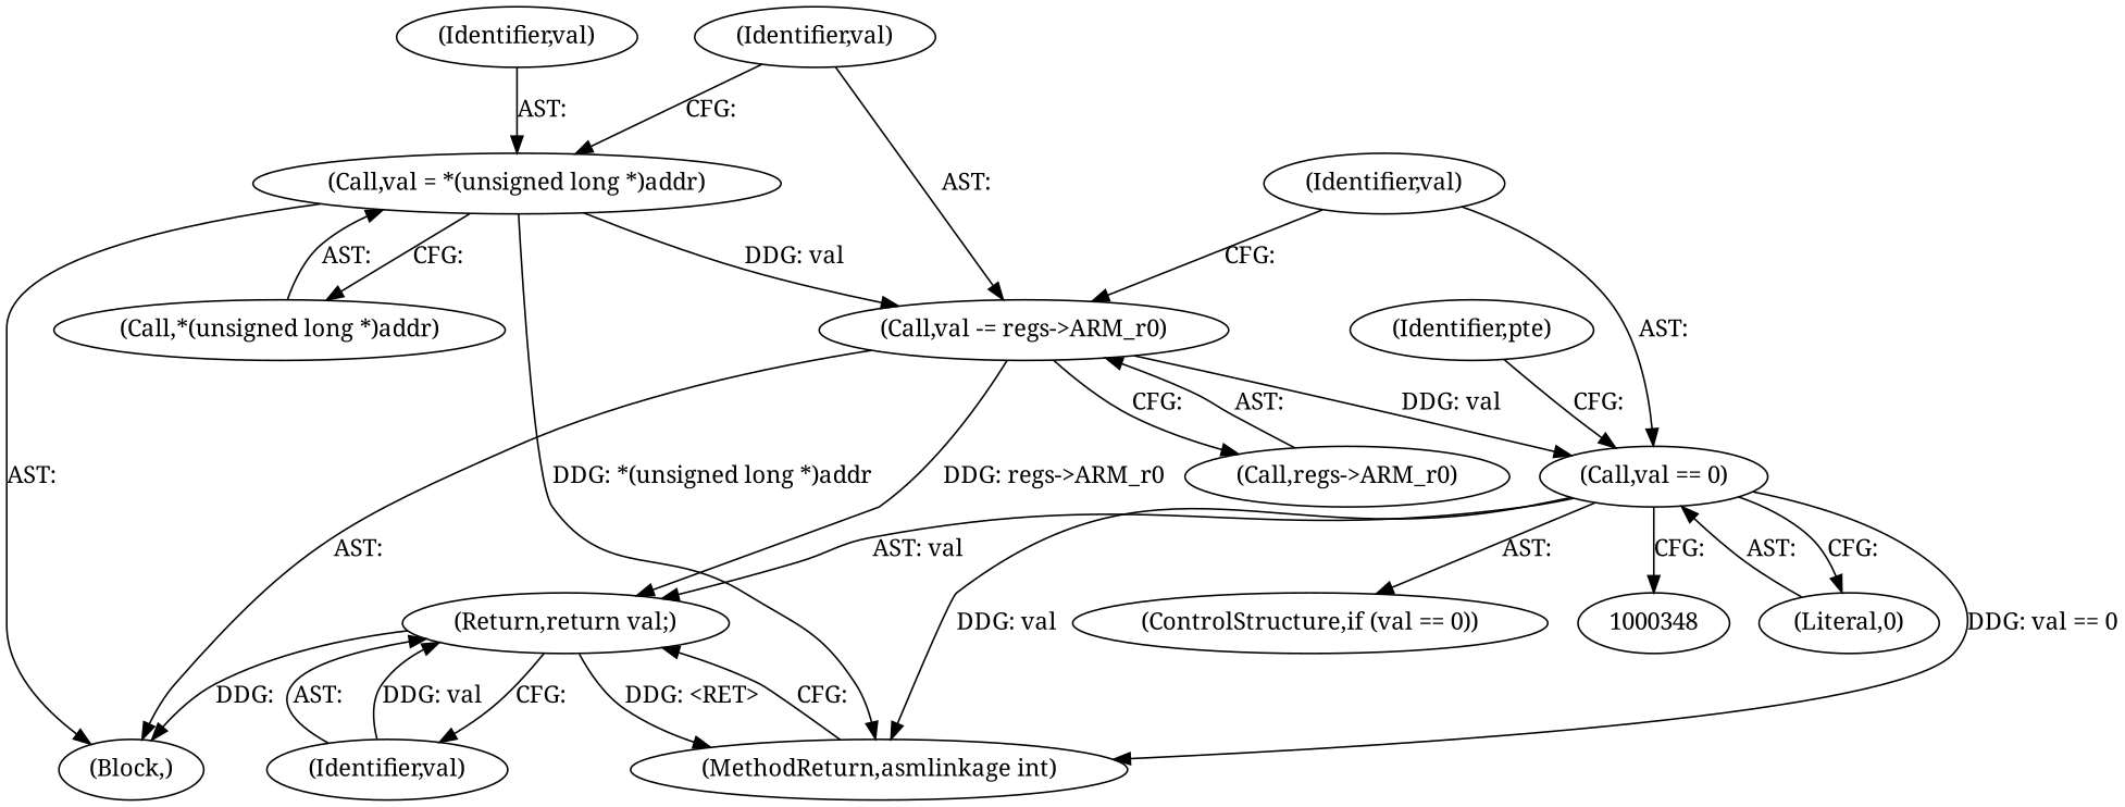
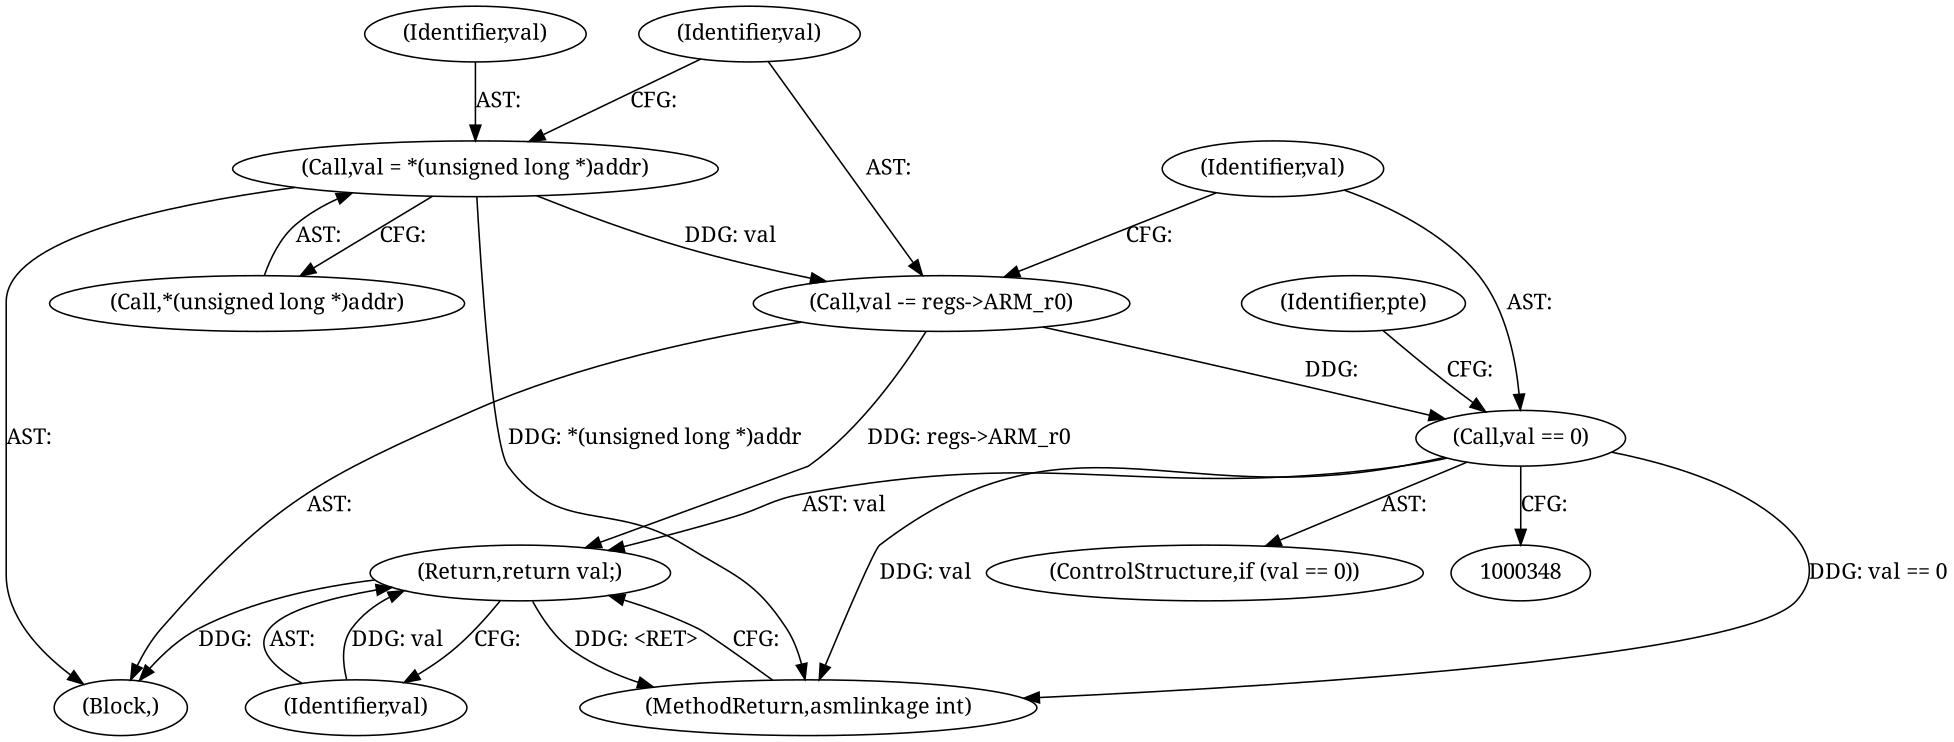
  digraph {
    fontname="Noto Serif"
    node [fontname="Noto Serif"]
    edge [fontname="Noto Serif"]
    n1 [label="(Call,val -= regs->ARM_r0)"]
    n2 [label="(Call,val == 0)"]
    n3 [label="(Block,)"]
-   n4 [label="(Call,regs->ARM_r0)"]
    n5 [label="(Return,return val;)"]
    n6 [label="(MethodReturn,asmlinkage int)"]
-   n7 [label="(Literal,0)"]
    n8 [label="(ControlStructure,if (val == 0))"]
    1000348
    n10 [label="(Call,val = *(unsigned long *)addr)"]
    n11 [label="(Call,*(unsigned long *)addr)"]
    n12 [label="(Identifier,val)"]
    n13 [label="(Identifier,val)"]
    n14 [label="(Identifier,val)"]
    n15 [label="(Identifier,val)"]
    n16 [label="(Identifier,pte)"]
-   n1 -> n2 [label="DDG: val"]
+   n1 -> n2 [label="DDG: "]
    n1 -> n3 [label="AST: "]
-   n1 -> n4 [label="CFG: "]
    n1 -> n5 [label="DDG: regs->ARM_r0"]
    n2 -> n5 [label="AST: val"]
    n2 -> n6 [label="DDG: val"]
    n2 -> n6 [label="DDG: val == 0"]
-   n2 -> n7 [label="CFG: "]
    n2 -> n8 [label="AST: "]
    n2 -> 1000348 [label="CFG: "]
-   n4 -> n1 [label="AST: "]
    n5 -> n3 [label="DDG: "]
    n5 -> n6 [label="DDG: <RET>"]
    n5 -> n12 [label="CFG: "]
    n6 -> n5 [label="CFG: "]
-   n7 -> n2 [label="AST: "]
    n10 -> n1 [label="DDG: val"]
    n10 -> n3 [label="AST: "]
    n10 -> n6 [label="DDG: *(unsigned long *)addr"]
    n10 -> n11 [label="CFG: "]
    n11 -> n10 [label="AST: "]
    n12 -> n5 [label="AST: "]
    n12 -> n5 [label="DDG: val"]
    n13 -> n1 [label="AST: "]
    n13 -> n10 [label="CFG: "]
    n14 -> n1 [label="CFG: "]
    n14 -> n2 [label="AST: "]
    n15 -> n10 [label="AST: "]
    n16 -> n2 [label="CFG: "]
  }
